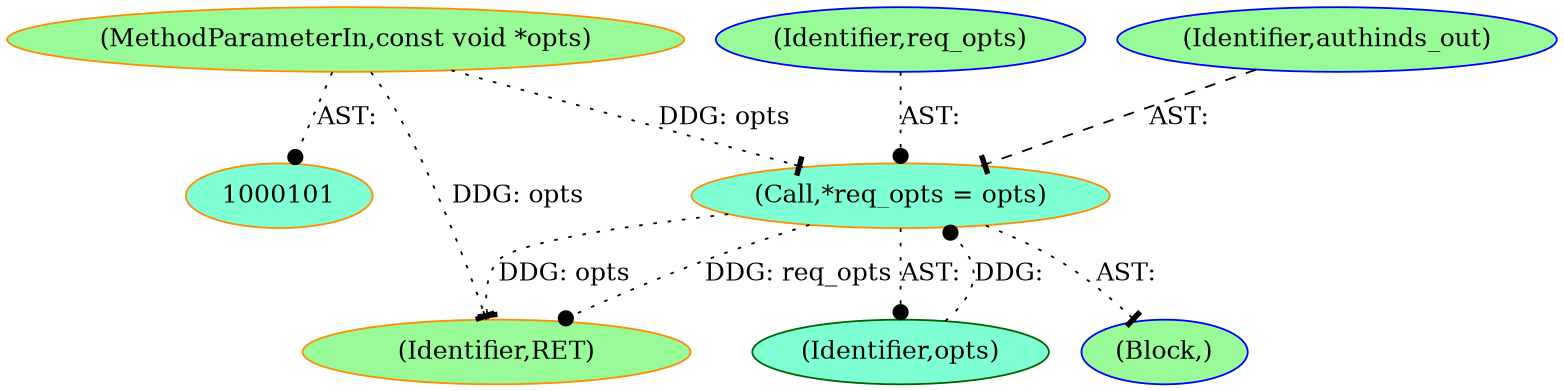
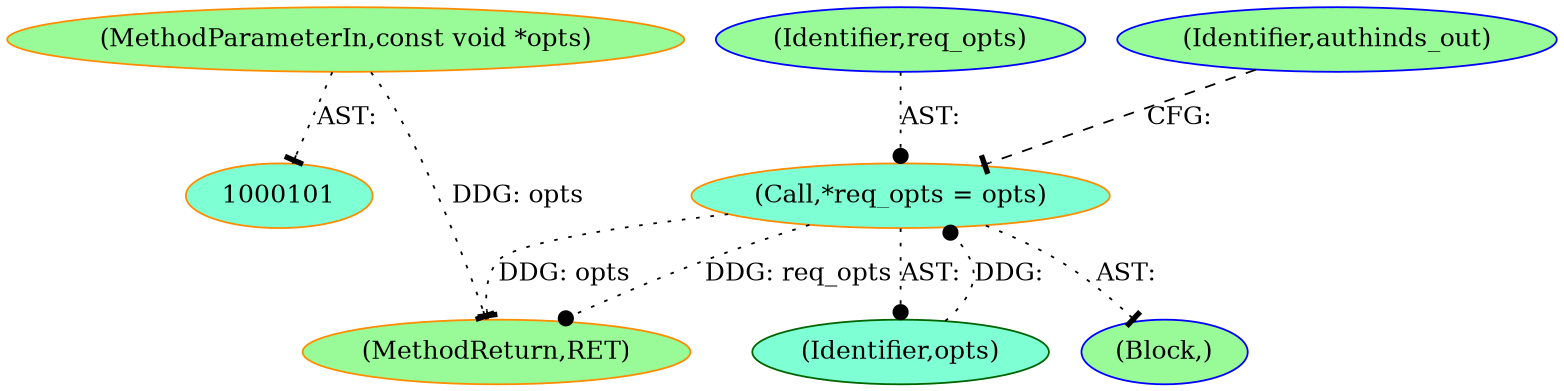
  digraph {
    node [color=darkorange fillcolor=palegreen style=filled]
    edge [arrowhead=tee style=dotted]
    n1 [fillcolor=aquamarine label="(Call,*req_opts = opts)"]
    n2 [color=blue label="(Block,)"]
-   n3 [label="(Identifier,RET)"]
+   n3 [label="(MethodReturn,RET)"]
    n4 [color=darkgreen fillcolor=aquamarine label="(Identifier,opts)"]
    n5 [label="(MethodParameterIn,const void *opts)"]
    1000101 [fillcolor=aquamarine]
    n7 [color=blue label="(Identifier,req_opts)"]
    n8 [color=blue label="(Identifier,authinds_out)"]
    n1 -> n2 [label="AST: "]
    n1 -> n3 [label="DDG: opts"]
    n1 -> n3 [arrowhead=dot label="DDG: req_opts"]
    n1 -> n4 [arrowhead=dot label="AST: "]
    n4 -> n1 [arrowhead=dot label="DDG: "]
-   n5 -> n1 [label="DDG: opts"]
    n5 -> n3 [label="DDG: opts"]
-   n5 -> 1000101 [arrowhead=dot label="AST: "]
+   n5 -> 1000101 [label="AST: "]
    n7 -> n1 [arrowhead=dot label="AST: "]
-   n8 -> n1 [label="AST: " style=dashed]
+   n8 -> n1 [label="CFG: " style=dashed]
  }
